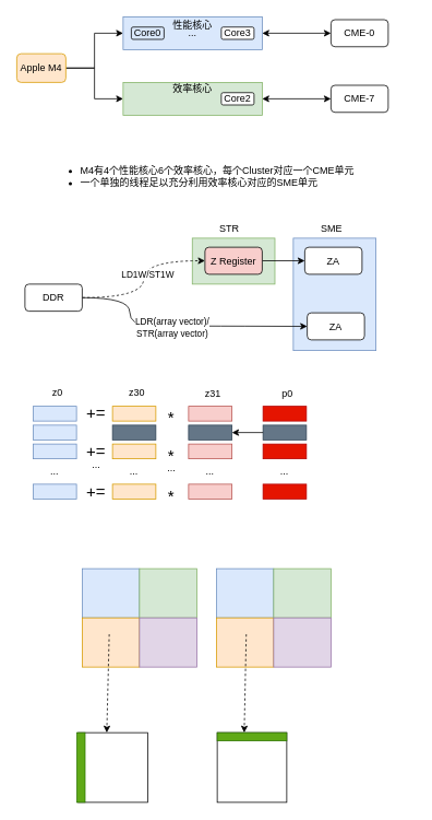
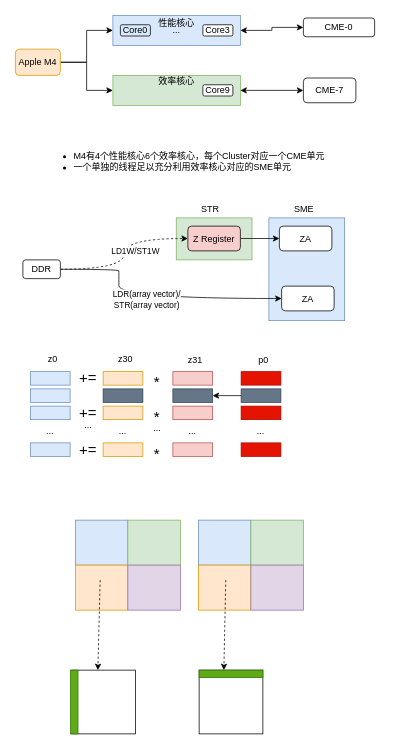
  <mxCell id="0" />
  <mxCell id="1" parent="0" />
  <mxCell id="2" value="" style="rounded=0;whiteSpace=wrap;html=1;fillColor=#d5e8d4;strokeColor=#82b366;" parent="1" vertex="1"><mxGeometry x="234.5" y="290" width="101" height="56" as="geometry" /></mxCell>
  <mxCell id="3" value="" style="rounded=0;whiteSpace=wrap;html=1;fillColor=#dae8fc;strokeColor=#6c8ebf;" parent="1" vertex="1"><mxGeometry x="358" y="290" width="101" height="137" as="geometry" /></mxCell>
  <mxCell id="4" style="edgeStyle=orthogonalEdgeStyle;rounded=0;orthogonalLoop=1;jettySize=auto;html=1;exitX=1;exitY=0.5;exitDx=0;exitDy=0;entryX=0;entryY=0.5;entryDx=0;entryDy=0;startArrow=classic;startFill=1;" parent="1" source="5" target="14" edge="1"><mxGeometry relative="1" as="geometry" /></mxCell>
  <mxCell id="5" value="" style="rounded=0;whiteSpace=wrap;html=1;fillColor=#dae8fc;strokeColor=#6c8ebf;" parent="1" vertex="1"><mxGeometry x="150" y="20" width="170" height="40" as="geometry" /></mxCell>
  <mxCell id="6" style="edgeStyle=orthogonalEdgeStyle;rounded=0;orthogonalLoop=1;jettySize=auto;html=1;exitX=1;exitY=0.5;exitDx=0;exitDy=0;entryX=0;entryY=0.5;entryDx=0;entryDy=0;startArrow=classic;startFill=1;" parent="1" source="7" target="15" edge="1"><mxGeometry relative="1" as="geometry" /></mxCell>
  <mxCell id="7" value="" style="rounded=0;whiteSpace=wrap;html=1;fillColor=#d5e8d4;strokeColor=#82b366;" parent="1" vertex="1"><mxGeometry x="150" y="100" width="170" height="40" as="geometry" /></mxCell>
  <mxCell id="8" value="Core0" style="rounded=1;whiteSpace=wrap;html=1;fillColor=#dae8fc;" parent="1" vertex="1"><mxGeometry x="160" y="32.5" width="40" height="15" as="geometry" /></mxCell>
  <mxCell id="9" value="Core3" style="rounded=1;whiteSpace=wrap;html=1;" parent="1" vertex="1"><mxGeometry x="270" y="32.5" width="40" height="15" as="geometry" /></mxCell>
  <mxCell id="10" value="..." style="text;strokeColor=none;align=center;fillColor=none;html=1;verticalAlign=middle;whiteSpace=wrap;rounded=0;" parent="1" vertex="1"><mxGeometry x="205" y="25" width="60" height="30" as="geometry" /></mxCell>
- <mxCell id="11" value="Core2" style="rounded=1;whiteSpace=wrap;html=1;" parent="1" vertex="1"><mxGeometry x="270" y="112.5" width="40" height="15" as="geometry" /></mxCell>
+ <mxCell id="11" value="Core9" style="rounded=1;whiteSpace=wrap;html=1;" parent="1" vertex="1"><mxGeometry x="270" y="112.5" width="40" height="15" as="geometry" /></mxCell>
  <mxCell id="12" value="性能核心" style="text;strokeColor=none;align=center;fillColor=none;html=1;verticalAlign=middle;whiteSpace=wrap;rounded=0;" parent="1" vertex="1"><mxGeometry x="205" y="25" width="60" height="10" as="geometry" /></mxCell>
  <mxCell id="13" value="效率核心" style="text;strokeColor=none;align=center;fillColor=none;html=1;verticalAlign=middle;whiteSpace=wrap;rounded=0;" parent="1" vertex="1"><mxGeometry x="205" y="102.5" width="60" height="10" as="geometry" /></mxCell>
- <mxCell id="14" value="CME-0" style="rounded=1;whiteSpace=wrap;html=1;" parent="1" vertex="1"><mxGeometry x="404" y="23.5" width="70" height="33" as="geometry" /></mxCell>
+ <mxCell id="14" value="CME-0" style="rounded=1;whiteSpace=wrap;html=1;" parent="1" vertex="1"><mxGeometry x="404" y="23.5" width="95" height="25" as="geometry" /></mxCell>
  <mxCell id="15" value="CME-7" style="rounded=1;whiteSpace=wrap;html=1;" parent="1" vertex="1"><mxGeometry x="404" y="103.5" width="70" height="33" as="geometry" /></mxCell>
  <mxCell id="16" style="edgeStyle=orthogonalEdgeStyle;rounded=0;orthogonalLoop=1;jettySize=auto;html=1;exitX=1;exitY=0.5;exitDx=0;exitDy=0;entryX=0;entryY=0.5;entryDx=0;entryDy=0;" parent="1" source="18" target="5" edge="1"><mxGeometry relative="1" as="geometry" /></mxCell>
  <mxCell id="17" style="edgeStyle=orthogonalEdgeStyle;rounded=0;orthogonalLoop=1;jettySize=auto;html=1;exitX=1;exitY=0.5;exitDx=0;exitDy=0;entryX=0;entryY=0.5;entryDx=0;entryDy=0;" parent="1" source="18" target="7" edge="1"><mxGeometry relative="1" as="geometry" /></mxCell>
  <mxCell id="18" value="Apple M4" style="rounded=1;whiteSpace=wrap;html=1;fillColor=#ffe6cc;strokeColor=#d79b00;" parent="1" vertex="1"><mxGeometry y="65" width="60" height="35" as="geometry" x="20" /></mxCell>
  <mxCell id="19" value="&lt;ul&gt;&lt;li&gt;M4有4个性能核心6个效率核心，每个Cluster对应一个CME单元&lt;/li&gt;&lt;li&gt;一个单独的线程足以充分利用效率核心对应的SME单元&lt;/li&gt;&lt;/ul&gt;" style="text;strokeColor=none;align=left;fillColor=none;html=1;verticalAlign=middle;whiteSpace=wrap;rounded=0;" parent="1" vertex="1"><mxGeometry x="56" y="170" width="450" height="90" as="geometry" /></mxCell>
  <mxCell id="20" style="edgeStyle=orthogonalEdgeStyle;rounded=0;orthogonalLoop=1;jettySize=auto;html=1;exitX=1;exitY=0.5;exitDx=0;exitDy=0;entryX=0;entryY=0.5;entryDx=0;entryDy=0;" parent="1" source="21" target="22" edge="1"><mxGeometry relative="1" as="geometry" /></mxCell>
  <mxCell id="21" value="Z Register" style="rounded=1;whiteSpace=wrap;html=1;fillColor=#f8cecc;" parent="1" vertex="1"><mxGeometry x="250" y="301" width="70" height="33" as="geometry" /></mxCell>
  <mxCell id="22" value="ZA" style="rounded=1;whiteSpace=wrap;html=1;" parent="1" vertex="1"><mxGeometry x="372" y="301" width="70" height="33" as="geometry" /></mxCell>
  <mxCell id="23" style="edgeStyle=orthogonalEdgeStyle;rounded=0;orthogonalLoop=1;jettySize=auto;html=1;exitX=1;exitY=0.5;exitDx=0;exitDy=0;entryX=0;entryY=0.5;entryDx=0;entryDy=0;curved=1;dashed=1;" parent="1" source="26" target="21" edge="1"><mxGeometry relative="1" as="geometry" /></mxCell>
  <mxCell id="24" style="edgeStyle=orthogonalEdgeStyle;rounded=0;orthogonalLoop=1;jettySize=auto;html=1;exitX=1;exitY=0.5;exitDx=0;exitDy=0;entryX=0;entryY=0.5;entryDx=0;entryDy=0;curved=1;" parent="1" source="26" target="27" edge="1"><mxGeometry relative="1" as="geometry"><Array as="points"><mxPoint x="158" y="363" /><mxPoint x="158" y="397" /><mxPoint x="212" y="397" /></Array></mxGeometry></mxCell>
  <mxCell id="25" value="LDR(array vector)/&lt;div&gt;STR(array vector)&lt;/div&gt;" style="edgeLabel;html=1;align=center;verticalAlign=middle;resizable=0;points=[];" parent="24" vertex="1" connectable="0"><mxGeometry x="-0.256" y="-5" relative="1" as="geometry"><mxPoint x="29" y="-4" as="offset" /></mxGeometry></mxCell>
- <mxCell id="26" value="DDR" style="rounded=1;whiteSpace=wrap;html=1;" parent="1" vertex="1"><mxGeometry x="30" y="346" width="70" height="33" as="geometry" /></mxCell>
+ <mxCell id="26" value="DDR" style="rounded=1;whiteSpace=wrap;html=1;" parent="1" vertex="1"><mxGeometry x="30" y="346" width="50" height="25" as="geometry" /></mxCell>
  <mxCell id="27" value="ZA" style="rounded=1;whiteSpace=wrap;html=1;" parent="1" vertex="1"><mxGeometry x="375" y="381" width="70" height="33" as="geometry" /></mxCell>
  <mxCell id="28" value="SME" style="text;strokeColor=none;align=center;fillColor=none;html=1;verticalAlign=middle;whiteSpace=wrap;rounded=0;" parent="1" vertex="1"><mxGeometry x="375" y="263" width="60" height="30" as="geometry" /></mxCell>
  <mxCell id="29" value="STR" style="text;strokeColor=none;align=center;fillColor=none;html=1;verticalAlign=middle;whiteSpace=wrap;rounded=0;" parent="1" vertex="1"><mxGeometry x="250" y="263" width="60" height="30" as="geometry" /></mxCell>
  <mxCell id="30" value="LD1W/ST1W" style="edgeLabel;html=1;align=center;verticalAlign=middle;resizable=0;points=[];" parent="1" vertex="1" connectable="0"><mxGeometry x="179.998" y="333.996" as="geometry" /></mxCell>
  <mxCell id="31" value="" style="group" parent="1" vertex="1" connectable="0"><mxGeometry x="40" y="495" width="53" height="113" as="geometry" /></mxCell>
  <mxCell id="32" value="" style="rounded=0;whiteSpace=wrap;html=1;fillColor=#dae8fc;strokeColor=#6c8ebf;" parent="31" vertex="1"><mxGeometry y="23" width="53" height="18" as="geometry" /></mxCell>
  <mxCell id="33" value="" style="rounded=0;whiteSpace=wrap;html=1;fillColor=#dae8fc;strokeColor=#6c8ebf;" parent="31" vertex="1"><mxGeometry y="46" width="53" height="18" as="geometry" /></mxCell>
  <mxCell id="34" value="" style="rounded=0;whiteSpace=wrap;html=1;fillColor=#dae8fc;strokeColor=#6c8ebf;" parent="31" vertex="1"><mxGeometry y="95" width="53" height="18" as="geometry" /></mxCell>
  <mxCell id="35" value="..." style="text;strokeColor=none;align=center;fillColor=none;html=1;verticalAlign=middle;whiteSpace=wrap;rounded=0;" parent="31" vertex="1"><mxGeometry y="64" width="53" height="30" as="geometry" /></mxCell>
  <mxCell id="36" value="" style="rounded=0;whiteSpace=wrap;html=1;fillColor=#dae8fc;strokeColor=#6c8ebf;" parent="31" vertex="1"><mxGeometry width="53" height="18" as="geometry" /></mxCell>
  <mxCell id="37" value="" style="group" parent="1" vertex="1" connectable="0"><mxGeometry x="137" y="495" width="53" height="113" as="geometry" /></mxCell>
  <mxCell id="38" value="" style="rounded=0;whiteSpace=wrap;html=1;fillColor=#647687;strokeColor=#314354;fontColor=#ffffff;" parent="37" vertex="1"><mxGeometry y="23" width="53" height="18" as="geometry" /></mxCell>
  <mxCell id="39" value="" style="rounded=0;whiteSpace=wrap;html=1;fillColor=#ffe6cc;strokeColor=#d79b00;" parent="37" vertex="1"><mxGeometry y="46" width="53" height="18" as="geometry" /></mxCell>
  <mxCell id="40" value="" style="rounded=0;whiteSpace=wrap;html=1;fillColor=#ffe6cc;strokeColor=#d79b00;" parent="37" vertex="1"><mxGeometry y="95" width="53" height="18" as="geometry" /></mxCell>
  <mxCell id="41" value="..." style="text;strokeColor=none;align=center;fillColor=none;html=1;verticalAlign=middle;whiteSpace=wrap;rounded=0;" parent="37" vertex="1"><mxGeometry y="64" width="53" height="30" as="geometry" /></mxCell>
  <mxCell id="42" value="" style="rounded=0;whiteSpace=wrap;html=1;fillColor=#ffe6cc;strokeColor=#d79b00;" parent="37" vertex="1"><mxGeometry width="53" height="18" as="geometry" /></mxCell>
  <mxCell id="43" value="" style="group" parent="1" vertex="1" connectable="0"><mxGeometry x="230" y="495" width="53" height="113" as="geometry" /></mxCell>
  <mxCell id="44" value="" style="rounded=0;whiteSpace=wrap;html=1;fillColor=#647687;strokeColor=#314354;fontColor=#ffffff;" parent="43" vertex="1"><mxGeometry y="23" width="53" height="18" as="geometry" /></mxCell>
  <mxCell id="45" value="" style="rounded=0;whiteSpace=wrap;html=1;fillColor=#f8cecc;strokeColor=#b85450;" parent="43" vertex="1"><mxGeometry y="46" width="53" height="18" as="geometry" /></mxCell>
  <mxCell id="46" value="" style="rounded=0;whiteSpace=wrap;html=1;fillColor=#f8cecc;strokeColor=#b85450;" parent="43" vertex="1"><mxGeometry y="95" width="53" height="18" as="geometry" /></mxCell>
  <mxCell id="47" value="..." style="text;strokeColor=none;align=center;fillColor=none;html=1;verticalAlign=middle;whiteSpace=wrap;rounded=0;" parent="43" vertex="1"><mxGeometry y="64" width="53" height="30" as="geometry" /></mxCell>
  <mxCell id="48" value="" style="rounded=0;whiteSpace=wrap;html=1;fillColor=#f8cecc;strokeColor=#b85450;" parent="43" vertex="1"><mxGeometry width="53" height="18" as="geometry" /></mxCell>
  <mxCell id="49" value="" style="group" parent="1" vertex="1" connectable="0"><mxGeometry x="179" y="493" width="60" height="125.5" as="geometry" /></mxCell>
  <mxCell id="50" value="*" style="text;strokeColor=none;align=center;fillColor=none;html=1;verticalAlign=middle;whiteSpace=wrap;rounded=0;fontSize=20;" parent="49" vertex="1"><mxGeometry width="60" height="30" as="geometry" /></mxCell>
  <mxCell id="51" value="*" style="text;strokeColor=none;align=center;fillColor=none;html=1;verticalAlign=middle;whiteSpace=wrap;rounded=0;fontSize=20;" parent="49" vertex="1"><mxGeometry y="45.5" width="60" height="30" as="geometry" /></mxCell>
  <mxCell id="52" value="*" style="text;strokeColor=none;align=center;fillColor=none;html=1;verticalAlign=middle;whiteSpace=wrap;rounded=0;fontSize=20;" parent="49" vertex="1"><mxGeometry y="95.5" width="60" height="30" as="geometry" /></mxCell>
  <mxCell id="53" value="..." style="text;strokeColor=none;align=center;fillColor=none;html=1;verticalAlign=middle;whiteSpace=wrap;rounded=0;" parent="49" vertex="1"><mxGeometry x="3.5" y="62.5" width="53" height="30" as="geometry" /></mxCell>
  <mxCell id="54" value="" style="group;fontSize=11;" parent="1" vertex="1" connectable="0"><mxGeometry x="87" y="488" width="60" height="125.5" as="geometry" /></mxCell>
  <mxCell id="55" value="+=" style="text;strokeColor=none;align=center;fillColor=none;html=1;verticalAlign=middle;whiteSpace=wrap;rounded=0;fontSize=20;" parent="54" vertex="1"><mxGeometry width="60" height="30" as="geometry" /></mxCell>
  <mxCell id="56" value="+=" style="text;strokeColor=none;align=center;fillColor=none;html=1;verticalAlign=middle;whiteSpace=wrap;rounded=0;fontSize=20;" parent="54" vertex="1"><mxGeometry y="45.5" width="60" height="30" as="geometry" /></mxCell>
  <mxCell id="57" value="+=" style="text;strokeColor=none;align=center;fillColor=none;html=1;verticalAlign=middle;whiteSpace=wrap;rounded=0;fontSize=20;" parent="54" vertex="1"><mxGeometry y="95.5" width="60" height="30" as="geometry" /></mxCell>
  <mxCell id="58" value="..." style="text;strokeColor=none;align=center;fillColor=none;html=1;verticalAlign=middle;whiteSpace=wrap;rounded=0;" parent="54" vertex="1"><mxGeometry x="3.5" y="62.5" width="53" height="30" as="geometry" /></mxCell>
  <mxCell id="59" value="" style="group" parent="1" vertex="1" connectable="0"><mxGeometry x="321" y="495" width="53" height="113" as="geometry" /></mxCell>
  <mxCell id="60" value="" style="rounded=0;whiteSpace=wrap;html=1;fillColor=#647687;strokeColor=#314354;fontColor=#ffffff;" parent="59" vertex="1"><mxGeometry y="23" width="53" height="18" as="geometry" /></mxCell>
  <mxCell id="61" value="" style="rounded=0;whiteSpace=wrap;html=1;fillColor=#e51400;strokeColor=#B20000;fontColor=#ffffff;" parent="59" vertex="1"><mxGeometry y="46" width="53" height="18" as="geometry" /></mxCell>
  <mxCell id="62" value="" style="rounded=0;whiteSpace=wrap;html=1;fillColor=#e51400;strokeColor=#B20000;fontColor=#ffffff;" parent="59" vertex="1"><mxGeometry y="95" width="53" height="18" as="geometry" /></mxCell>
  <mxCell id="63" value="..." style="text;strokeColor=none;align=center;fillColor=none;html=1;verticalAlign=middle;whiteSpace=wrap;rounded=0;" parent="59" vertex="1"><mxGeometry y="64" width="53" height="30" as="geometry" /></mxCell>
  <mxCell id="64" value="" style="rounded=0;whiteSpace=wrap;html=1;fillColor=#e51400;strokeColor=#B20000;fontColor=#ffffff;" parent="59" vertex="1"><mxGeometry width="53" height="18" as="geometry" /></mxCell>
  <mxCell id="65" style="edgeStyle=orthogonalEdgeStyle;rounded=0;orthogonalLoop=1;jettySize=auto;html=1;exitX=0;exitY=0.5;exitDx=0;exitDy=0;entryX=1;entryY=0.5;entryDx=0;entryDy=0;" parent="1" source="60" target="44" edge="1"><mxGeometry relative="1" as="geometry" /></mxCell>
  <mxCell id="66" value="z0" style="text;strokeColor=none;align=center;fillColor=none;html=1;verticalAlign=middle;whiteSpace=wrap;rounded=0;" parent="1" vertex="1"><mxGeometry x="40" y="463" width="60" height="30" as="geometry" /></mxCell>
  <mxCell id="67" value="z30" style="text;strokeColor=none;align=center;fillColor=none;html=1;verticalAlign=middle;whiteSpace=wrap;rounded=0;" parent="1" vertex="1"><mxGeometry x="137" y="463" width="60" height="30" as="geometry" /></mxCell>
  <mxCell id="68" value="z31" style="text;strokeColor=none;align=center;fillColor=none;html=1;verticalAlign=middle;whiteSpace=wrap;rounded=0;" parent="1" vertex="1"><mxGeometry x="230" y="465" width="60" height="30" as="geometry" /></mxCell>
  <mxCell id="69" value="p0" style="text;strokeColor=none;align=center;fillColor=none;html=1;verticalAlign=middle;whiteSpace=wrap;rounded=0;" parent="1" vertex="1"><mxGeometry x="321" y="465" width="60" height="30" as="geometry" /></mxCell>
  <mxCell id="70" value="" style="rounded=0;whiteSpace=wrap;html=1;fillColor=#dae8fc;strokeColor=#6c8ebf;" vertex="1" parent="1"><mxGeometry x="100" y="693" width="70" height="60" as="geometry" /></mxCell>
  <mxCell id="71" value="" style="rounded=0;whiteSpace=wrap;html=1;fillColor=#ffe6cc;strokeColor=#d79b00;" vertex="1" parent="1"><mxGeometry x="100" y="753" width="70" height="60" as="geometry" /></mxCell>
  <mxCell id="72" value="" style="rounded=0;whiteSpace=wrap;html=1;fillColor=#d5e8d4;strokeColor=#82b366;" vertex="1" parent="1"><mxGeometry x="170" y="693" width="70" height="60" as="geometry" /></mxCell>
  <mxCell id="73" value="" style="rounded=0;whiteSpace=wrap;html=1;fillColor=#e1d5e7;strokeColor=#9673a6;" vertex="1" parent="1"><mxGeometry x="170" y="753" width="70" height="60" as="geometry" /></mxCell>
  <mxCell id="74" value="" style="rounded=0;whiteSpace=wrap;html=1;fillColor=#dae8fc;strokeColor=#6c8ebf;" vertex="1" parent="1"><mxGeometry x="264" y="693" width="70" height="60" as="geometry" /></mxCell>
  <mxCell id="75" value="" style="rounded=0;whiteSpace=wrap;html=1;fillColor=#ffe6cc;strokeColor=#d79b00;" vertex="1" parent="1"><mxGeometry x="264" y="753" width="70" height="60" as="geometry" /></mxCell>
  <mxCell id="76" value="" style="rounded=0;whiteSpace=wrap;html=1;fillColor=#d5e8d4;strokeColor=#82b366;" vertex="1" parent="1"><mxGeometry x="334" y="693" width="70" height="60" as="geometry" /></mxCell>
  <mxCell id="77" value="" style="rounded=0;whiteSpace=wrap;html=1;fillColor=#e1d5e7;strokeColor=#9673a6;" vertex="1" parent="1"><mxGeometry x="334" y="753" width="70" height="60" as="geometry" /></mxCell>
  <mxCell id="78" value="" style="endArrow=classic;html=1;rounded=0;dashed=1;" edge="1" parent="1"><mxGeometry width="50" height="50" relative="1" as="geometry"><mxPoint x="133" y="773" as="sourcePoint" /><mxPoint x="130" y="893" as="targetPoint" /></mxGeometry></mxCell>
  <mxCell id="79" value="" style="endArrow=classic;html=1;rounded=0;dashed=1;" edge="1" parent="1"><mxGeometry width="50" height="50" relative="1" as="geometry"><mxPoint x="300.5" y="773" as="sourcePoint" /><mxPoint x="298" y="893" as="targetPoint" /></mxGeometry></mxCell>
  <mxCell id="80" value="" style="whiteSpace=wrap;html=1;aspect=fixed;" vertex="1" parent="1"><mxGeometry x="265" y="893" width="85" height="85" as="geometry" /></mxCell>
  <mxCell id="81" value="" style="rounded=0;whiteSpace=wrap;html=1;fillColor=#60a917;fontColor=#ffffff;strokeColor=#2D7600;" vertex="1" parent="1"><mxGeometry x="265" y="893" width="85" height="10" as="geometry" /></mxCell>
  <mxCell id="82" value="" style="whiteSpace=wrap;html=1;aspect=fixed;rotation=-90;" vertex="1" parent="1"><mxGeometry x="95" y="893" width="85" height="85" as="geometry" /></mxCell>
  <mxCell id="83" value="" style="rounded=0;whiteSpace=wrap;html=1;fillColor=#60a917;fontColor=#ffffff;strokeColor=#2D7600;rotation=-90;" vertex="1" parent="1"><mxGeometry x="56" y="930.5" width="85" height="10" as="geometry" /></mxCell>
